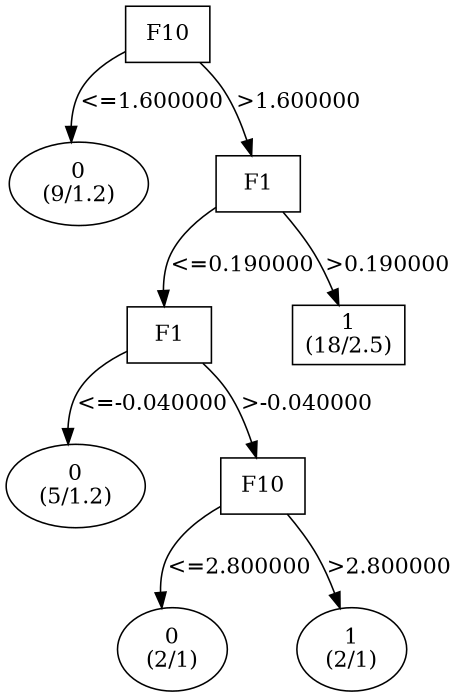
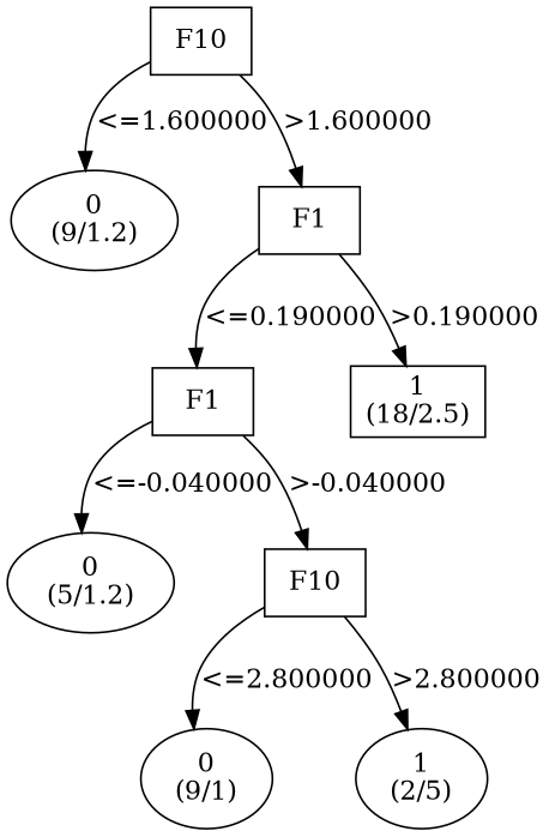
  digraph {
    node [shape=box]
    n1 [label="F10\n"]
    n2 [label="0\n(9/1.2)" shape=ellipse]
    n3 [label="F1\n"]
    n4 [label="F1\n"]
    n5 [label="1\n(18/2.5)"]
    n6 [label="0\n(5/1.2)" shape=ellipse]
    n7 [label="F10\n"]
-   n8 [label="0\n(2/1)" shape=ellipse]
-   n9 [label="1\n(2/1)" shape=ellipse]
+   n8 [label="0\n(9/1)" shape=ellipse]
+   n9 [label="1\n(2/5)" shape=ellipse]
    n1 -> n2 [label="<=1.600000"]
    n1 -> n3 [label=">1.600000"]
    n3 -> n4 [label="<=0.190000"]
    n3 -> n5 [label=">0.190000"]
    n4 -> n6 [label="<=-0.040000"]
    n4 -> n7 [label=">-0.040000"]
    n7 -> n8 [label="<=2.800000"]
    n7 -> n9 [label=">2.800000"]
  }
